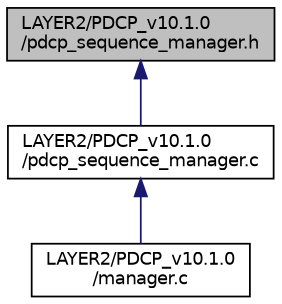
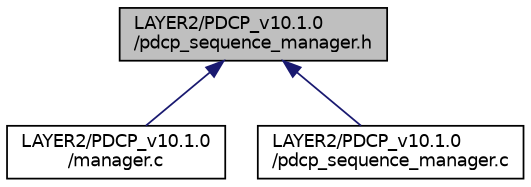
  digraph {
    node [color=black fillcolor=white fontname=Helvetica fontsize=10 shape=record style=filled]
    edge [color=midnightblue dir=back fontname=Helvetica fontsize=10 labelfontname=Helvetica labelfontsize=10 style=solid]
    n1 [fillcolor=grey75 fontcolor=black height=0.2 label="LAYER2/PDCP_v10.1.0\l/pdcp_sequence_manager.h" width=0.4]
    n2 [height=0.2 label="LAYER2/PDCP_v10.1.0\l/manager.c" width=0.4]
    n3 [height=0.2 label="LAYER2/PDCP_v10.1.0\l/pdcp_sequence_manager.c" width=0.4]
-   n3 -> n2
+   n1 -> n2
    n1 -> n3
  }
